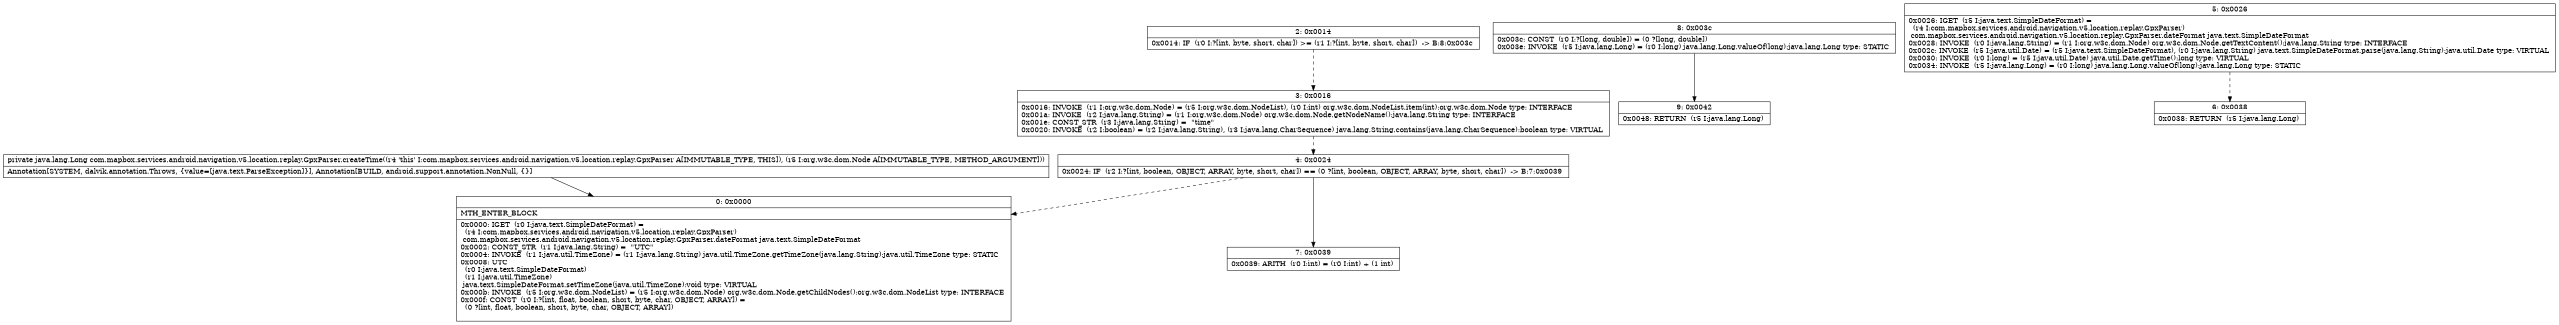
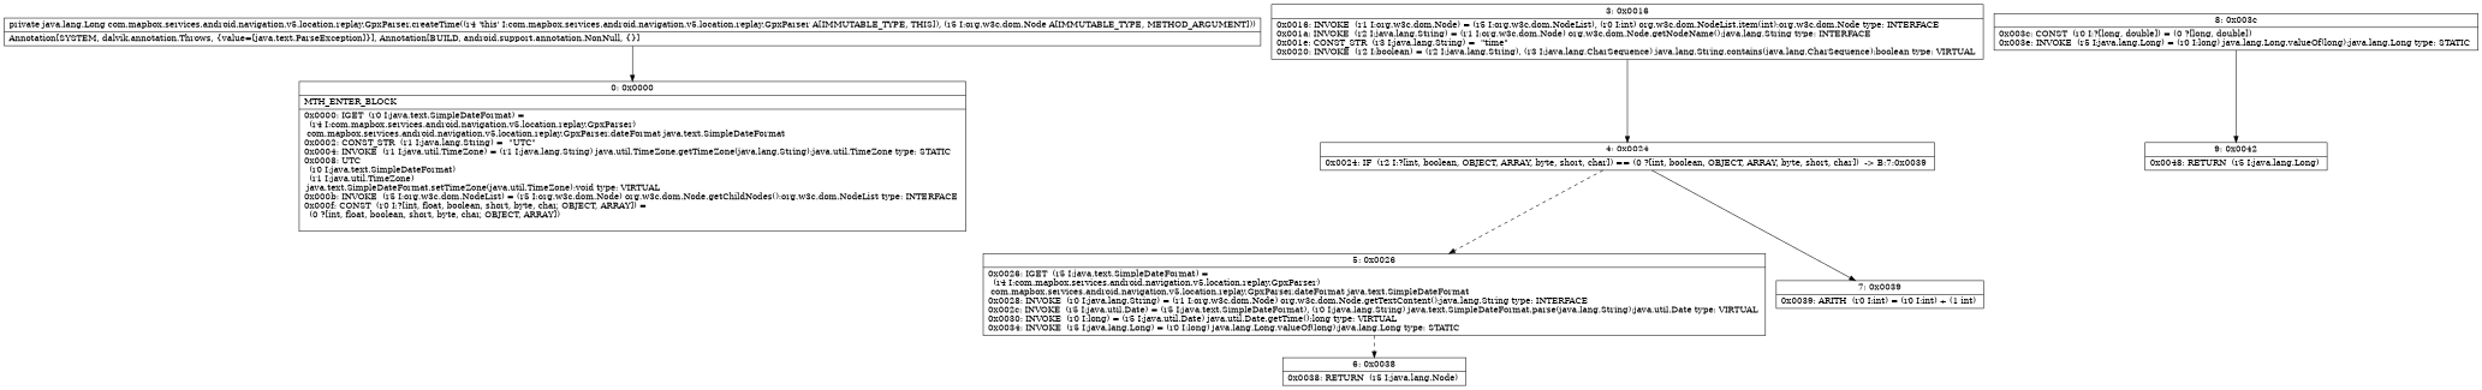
  digraph {
    node [shape=record]
    n1 [label="{0\:\ 0x0000|MTH_ENTER_BLOCK\l|0x0000: IGET  (r0 I:java.text.SimpleDateFormat) = \l  (r4 I:com.mapbox.services.android.navigation.v5.location.replay.GpxParser)\l com.mapbox.services.android.navigation.v5.location.replay.GpxParser.dateFormat java.text.SimpleDateFormat \l0x0002: CONST_STR  (r1 I:java.lang.String) =  \"UTC\" \l0x0004: INVOKE  (r1 I:java.util.TimeZone) = (r1 I:java.lang.String) java.util.TimeZone.getTimeZone(java.lang.String):java.util.TimeZone type: STATIC \l0x0008: UTC  \l  (r0 I:java.text.SimpleDateFormat)\l  (r1 I:java.util.TimeZone)\l java.text.SimpleDateFormat.setTimeZone(java.util.TimeZone):void type: VIRTUAL \l0x000b: INVOKE  (r5 I:org.w3c.dom.NodeList) = (r5 I:org.w3c.dom.Node) org.w3c.dom.Node.getChildNodes():org.w3c.dom.NodeList type: INTERFACE \l0x000f: CONST  (r0 I:?[int, float, boolean, short, byte, char, OBJECT, ARRAY]) = \l  (0 ?[int, float, boolean, short, byte, char, OBJECT, ARRAY])\l \l}"]
-   n2 [label="{2\:\ 0x0014|0x0014: IF  (r0 I:?[int, byte, short, char]) \>= (r1 I:?[int, byte, short, char])  \-\> B:8:0x003c \l}"]
    n3 [label="{3\:\ 0x0016|0x0016: INVOKE  (r1 I:org.w3c.dom.Node) = (r5 I:org.w3c.dom.NodeList), (r0 I:int) org.w3c.dom.NodeList.item(int):org.w3c.dom.Node type: INTERFACE \l0x001a: INVOKE  (r2 I:java.lang.String) = (r1 I:org.w3c.dom.Node) org.w3c.dom.Node.getNodeName():java.lang.String type: INTERFACE \l0x001e: CONST_STR  (r3 I:java.lang.String) =  \"time\" \l0x0020: INVOKE  (r2 I:boolean) = (r2 I:java.lang.String), (r3 I:java.lang.CharSequence) java.lang.String.contains(java.lang.CharSequence):boolean type: VIRTUAL \l}"]
    n4 [label="{4\:\ 0x0024|0x0024: IF  (r2 I:?[int, boolean, OBJECT, ARRAY, byte, short, char]) == (0 ?[int, boolean, OBJECT, ARRAY, byte, short, char])  \-\> B:7:0x0039 \l}"]
    n5 [label="{8\:\ 0x003c|0x003c: CONST  (r0 I:?[long, double]) = (0 ?[long, double]) \l0x003e: INVOKE  (r5 I:java.lang.Long) = (r0 I:long) java.lang.Long.valueOf(long):java.lang.Long type: STATIC \l}"]
    n6 [label="{9\:\ 0x0042|0x0048: RETURN  (r5 I:java.lang.Long) \l}"]
    n7 [label="{5\:\ 0x0026|0x0026: IGET  (r5 I:java.text.SimpleDateFormat) = \l  (r4 I:com.mapbox.services.android.navigation.v5.location.replay.GpxParser)\l com.mapbox.services.android.navigation.v5.location.replay.GpxParser.dateFormat java.text.SimpleDateFormat \l0x0028: INVOKE  (r0 I:java.lang.String) = (r1 I:org.w3c.dom.Node) org.w3c.dom.Node.getTextContent():java.lang.String type: INTERFACE \l0x002c: INVOKE  (r5 I:java.util.Date) = (r5 I:java.text.SimpleDateFormat), (r0 I:java.lang.String) java.text.SimpleDateFormat.parse(java.lang.String):java.util.Date type: VIRTUAL \l0x0030: INVOKE  (r0 I:long) = (r5 I:java.util.Date) java.util.Date.getTime():long type: VIRTUAL \l0x0034: INVOKE  (r5 I:java.lang.Long) = (r0 I:long) java.lang.Long.valueOf(long):java.lang.Long type: STATIC \l}"]
    n8 [label="{7\:\ 0x0039|0x0039: ARITH  (r0 I:int) = (r0 I:int) + (1 int) \l}"]
-   n9 [label="{6\:\ 0x0038|0x0038: RETURN  (r5 I:java.lang.Long) \l}"]
+   n9 [label="{6\:\ 0x0038|0x0038: RETURN  (r5 I:java.lang.Node) \l}"]
    n10 [label="{private java.lang.Long com.mapbox.services.android.navigation.v5.location.replay.GpxParser.createTime((r4 'this' I:com.mapbox.services.android.navigation.v5.location.replay.GpxParser A[IMMUTABLE_TYPE, THIS]), (r5 I:org.w3c.dom.Node A[IMMUTABLE_TYPE, METHOD_ARGUMENT]))  | Annotation[SYSTEM, dalvik.annotation.Throws, \{value=[java.text.ParseException]\}], Annotation[BUILD, android.support.annotation.NonNull, \{\}]\l}"]
-   n2 -> n3 [style=dashed]
-   n3 -> n4 [style=dashed]
-   n4 -> n1 [style=dashed]
+   n3 -> n4
+   n4 -> n7 [style=dashed]
    n4 -> n8
    n5 -> n6
    n7 -> n9 [style=dashed]
    n10 -> n1
  }
